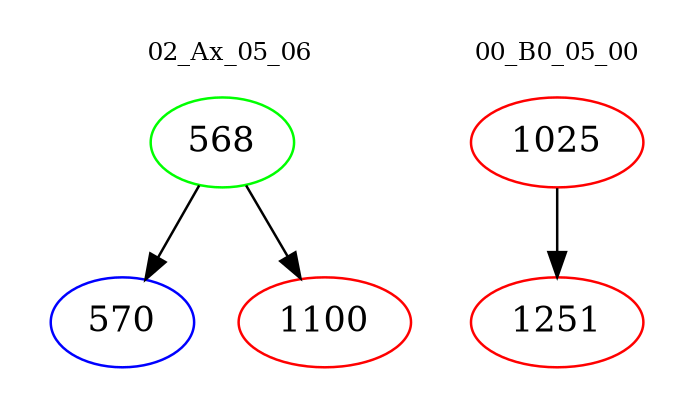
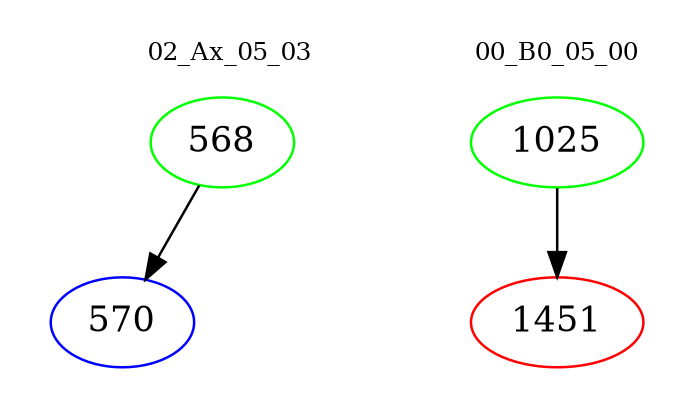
  digraph {
    node [color=green]
    edge [color=black]
    n1 [label=568]
    n2 [color=blue label=570]
-   n3 [color=red label=1100]
-   n4 [color=red label=1025]
-   n5 [color=red label=1251]
+   n4 [label=1025]
+   n5 [color=red label=1451]
    subgraph cluster_1 {
      color=white
      fontsize=10
-     label="02_Ax_05_06"
+     label="02_Ax_05_03"
      n1
      n2
-     n3
    }
    subgraph cluster_2 {
      color=white
      fontsize=10
      label="00_B0_05_00"
      n4
      n5
    }
    n1 -> n2
-   n1 -> n3
    n4 -> n5
  }
